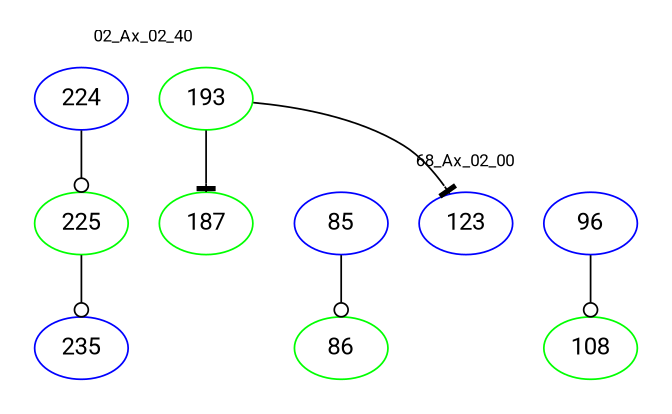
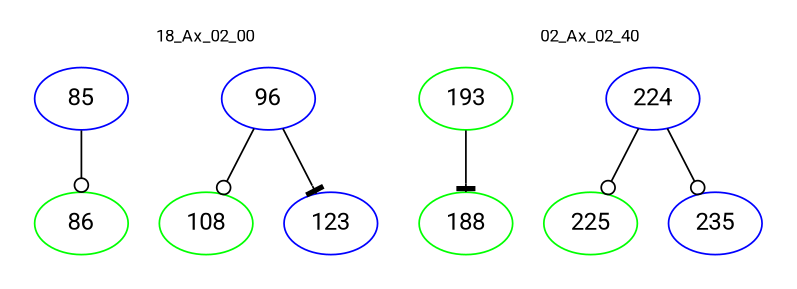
  digraph {
    fontname=Roboto
    node [color=blue fontname=Roboto]
    edge [arrowhead=odot color=black fontname=Roboto]
    n1 [label=96]
    n2 [color=green label=108]
    n3 [label=123]
    n4 [label=85]
    n5 [color=green label=86]
    n6 [label=224]
    n7 [color=green label=193]
    n8 [color=green label=225]
    n9 [label=235]
-   n10 [color=green label=187]
+   n10 [color=green label=188]
    subgraph cluster_1 {
      color=white
      fontsize=10
-     label="68_Ax_02_00"
+     label="18_Ax_02_00"
      n1
      n2
      n3
      n4
      n5
    }
    subgraph cluster_2 {
      color=white
      fontsize=10
      label="02_Ax_02_40"
      n6
      n7
      n8
      n9
      n10
    }
    n1 -> n2
-   n7 -> n3 [arrowhead=tee]
+   n1 -> n3 [arrowhead=tee]
    n4 -> n5
    n6 -> n8
-   n8 -> n9
+   n6 -> n9
    n7 -> n10 [arrowhead=tee]
  }
